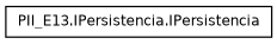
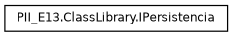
  digraph {
    rankdir=LR
-   n1 [color=black fillcolor=white fontname=Helvetica fontsize=10 height=0.2 label="PII_E13.IPersistencia.IPersistencia" shape=record style=filled width=0.4]
+   n1 [color=black fillcolor=white fontname=Helvetica fontsize=10 height=0.2 label="PII_E13.ClassLibrary.IPersistencia" shape=record style=filled width=0.4]
  }
